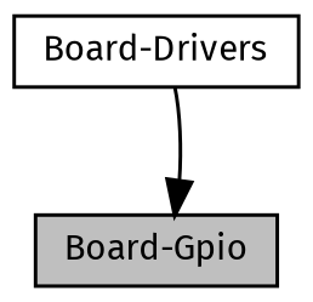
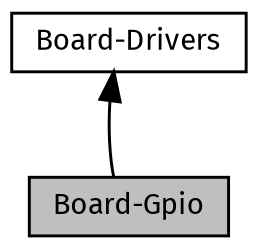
  digraph {
    rankdir=TB
    fontname="Fira Sans"
    node [color=black fontname="Fira Sans" fontsize=10 shape=record style=filled]
    n1 [fillcolor=white height=0.2 label="Board-Drivers" width=0.4]
    n2 [fillcolor=grey75 fontcolor=black height=0.2 label="Board-Gpio" width=0.4]
-   n2 -> n1 [dir=back fontname="Fira Sans" fontsize=10 labelfontname=Helvetica labelfontsize=10 shape=plaintext style=solid]
+   n1 -> n2 [dir=back fontname="Fira Sans" fontsize=10 labelfontname=Helvetica labelfontsize=10 shape=plaintext style=solid]
  }
